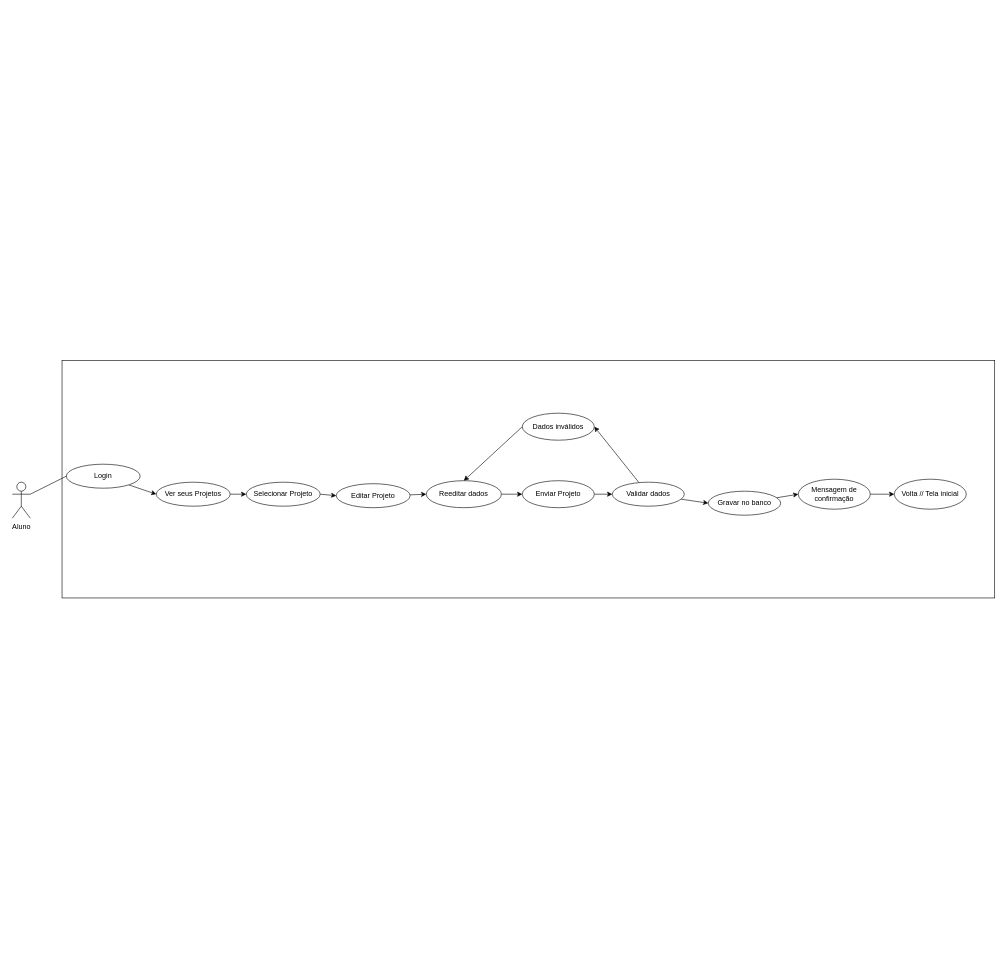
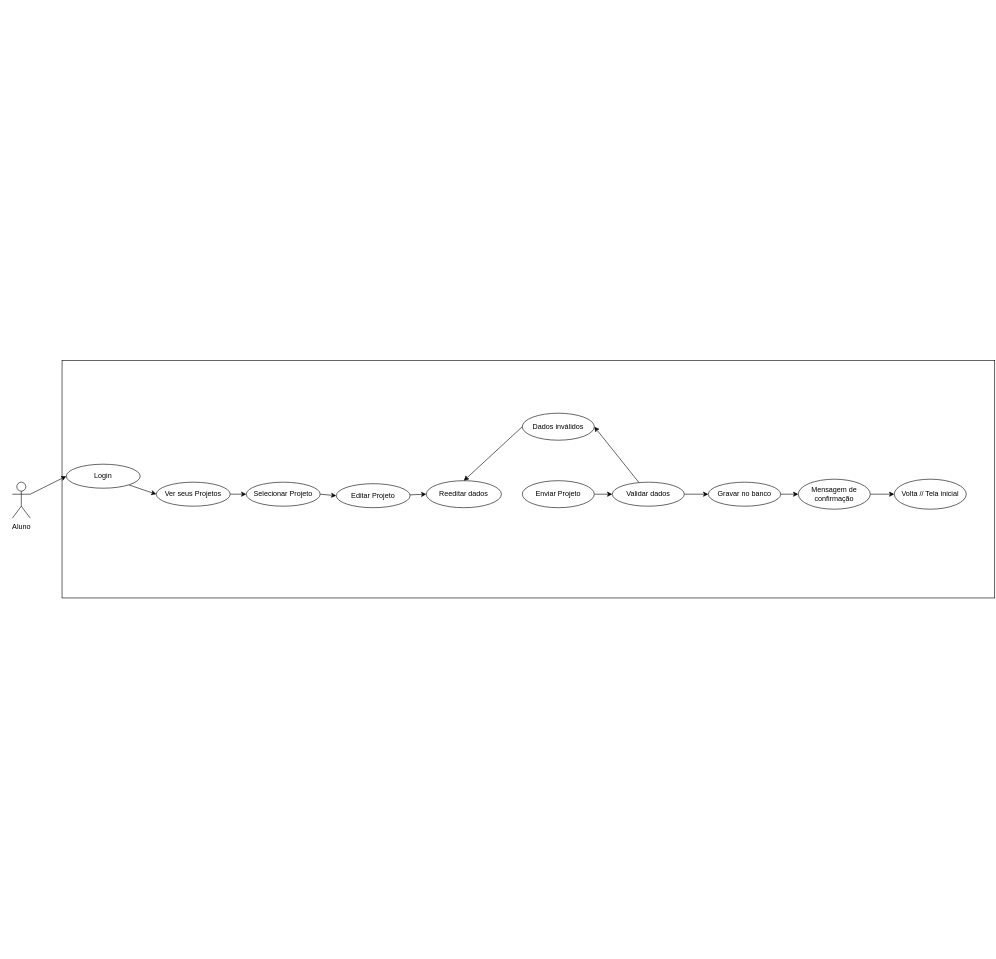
  <mxCell id="0" />
  <mxCell id="1" parent="0" />
  <mxCell id="2" value="" style="rounded=0;whiteSpace=wrap;html=1;rotation=90;" parent="1" vertex="1"><mxGeometry x="682.17" y="20.77" width="395.91" height="1554.47" as="geometry" /></mxCell>
  <mxCell id="3" value="Aluno" style="shape=umlActor;verticalLabelPosition=bottom;verticalAlign=top;html=1;outlineConnect=0;" parent="1" vertex="1"><mxGeometry x="20" y="803" width="30" height="60" as="geometry" /></mxCell>
  <mxCell id="4" style="edgeStyle=none;html=1;entryX=1;entryY=0.5;entryDx=0;entryDy=0;" parent="1" source="6" target="20" edge="1"><mxGeometry relative="1" as="geometry" /></mxCell>
  <mxCell id="5" style="edgeStyle=none;html=1;entryX=0;entryY=0.5;entryDx=0;entryDy=0;" parent="1" source="6" target="10" edge="1"><mxGeometry relative="1" as="geometry" /></mxCell>
  <mxCell id="6" value="Validar dados" style="ellipse;whiteSpace=wrap;html=1;" parent="1" vertex="1"><mxGeometry x="1020" y="803" width="120" height="40" as="geometry" /></mxCell>
  <mxCell id="7" style="edgeStyle=none;html=1;entryX=0;entryY=0.5;entryDx=0;entryDy=0;" parent="1" source="8" target="6" edge="1"><mxGeometry relative="1" as="geometry" /></mxCell>
  <mxCell id="8" value="Enviar Projeto" style="ellipse;whiteSpace=wrap;html=1;" parent="1" vertex="1"><mxGeometry x="870" y="800.5" width="120" height="45" as="geometry" /></mxCell>
  <mxCell id="9" style="edgeStyle=none;html=1;entryX=0;entryY=0.5;entryDx=0;entryDy=0;" parent="1" source="10" target="12" edge="1"><mxGeometry relative="1" as="geometry"><mxPoint x="1020" y="820.5" as="targetPoint" /></mxGeometry></mxCell>
- <mxCell id="10" value="Gravar no banco" style="ellipse;whiteSpace=wrap;html=1;" parent="1" vertex="1"><mxGeometry x="1180" y="818" width="120.62" height="40" as="geometry" /></mxCell>
+ <mxCell id="10" value="Gravar no banco" style="ellipse;whiteSpace=wrap;html=1;" parent="1" vertex="1"><mxGeometry x="1180" y="803" width="120.62" height="40" as="geometry" /></mxCell>
  <mxCell id="11" style="edgeStyle=none;html=1;entryX=0;entryY=0.5;entryDx=0;entryDy=0;" parent="1" source="12" target="21" edge="1"><mxGeometry relative="1" as="geometry" /></mxCell>
  <mxCell id="12" value="Mensagem de confirmação" style="ellipse;whiteSpace=wrap;html=1;" parent="1" vertex="1"><mxGeometry x="1330" y="798" width="120" height="50" as="geometry" /></mxCell>
- <mxCell id="13" style="edgeStyle=none;html=1;entryX=0;entryY=0.5;entryDx=0;entryDy=0;" parent="1" source="14" target="8" edge="1"><mxGeometry relative="1" as="geometry" /></mxCell>
  <mxCell id="14" value="Reeditar dados" style="ellipse;whiteSpace=wrap;html=1;" parent="1" vertex="1"><mxGeometry x="710" y="800.5" width="125.17" height="45" as="geometry" /></mxCell>
  <mxCell id="15" style="edgeStyle=none;html=1;entryX=0;entryY=0.5;entryDx=0;entryDy=0;" parent="1" source="16" target="24" edge="1"><mxGeometry relative="1" as="geometry" /></mxCell>
  <mxCell id="16" value="Login" style="ellipse;whiteSpace=wrap;html=1;" parent="1" vertex="1"><mxGeometry x="110" y="773" width="123.12" height="40" as="geometry" /></mxCell>
  <mxCell id="17" style="edgeStyle=none;html=1;entryX=0;entryY=0.5;entryDx=0;entryDy=0;" parent="1" source="18" target="14" edge="1"><mxGeometry relative="1" as="geometry" /></mxCell>
  <mxCell id="18" value="Editar Projeto" style="ellipse;whiteSpace=wrap;html=1;" parent="1" vertex="1"><mxGeometry x="560" y="805.5" width="123" height="40" as="geometry" /></mxCell>
  <mxCell id="19" style="edgeStyle=none;html=1;entryX=0.5;entryY=0;entryDx=0;entryDy=0;exitX=0;exitY=0.5;exitDx=0;exitDy=0;" parent="1" source="20" target="14" edge="1"><mxGeometry relative="1" as="geometry" /></mxCell>
  <mxCell id="20" value="Dados inválidos" style="ellipse;whiteSpace=wrap;html=1;" parent="1" vertex="1"><mxGeometry x="870" y="688" width="120" height="45" as="geometry" /></mxCell>
  <mxCell id="21" value="Volta // Tela inicial" style="ellipse;whiteSpace=wrap;html=1;" parent="1" vertex="1"><mxGeometry x="1490" y="798" width="120" height="50" as="geometry" /></mxCell>
- <mxCell id="22" value="" style="endArrow=none;html=1;exitX=1;exitY=0.333;exitDx=0;exitDy=0;exitPerimeter=0;entryX=0;entryY=0.5;entryDx=0;entryDy=0;" parent="1" source="3" target="16" edge="1"><mxGeometry width="50" height="50" relative="1" as="geometry"><mxPoint x="180" y="738" as="sourcePoint" /><mxPoint x="230" y="688" as="targetPoint" /></mxGeometry></mxCell>
+ <mxCell id="22" value="" style="endArrow=classic;html=1;exitX=1;exitY=0.333;exitDx=0;exitDy=0;exitPerimeter=0;entryX=0;entryY=0.5;entryDx=0;entryDy=0;" parent="1" source="3" target="16" edge="1"><mxGeometry width="50" height="50" relative="1" as="geometry"><mxPoint x="180" y="738" as="sourcePoint" /><mxPoint x="230" y="688" as="targetPoint" /></mxGeometry></mxCell>
  <mxCell id="23" style="edgeStyle=none;html=1;entryX=0;entryY=0.5;entryDx=0;entryDy=0;" parent="1" source="24" target="26" edge="1"><mxGeometry relative="1" as="geometry" /></mxCell>
  <mxCell id="24" value="Ver seus Projetos" style="ellipse;whiteSpace=wrap;html=1;" parent="1" vertex="1"><mxGeometry x="260" y="803" width="123.12" height="40" as="geometry" /></mxCell>
  <mxCell id="25" style="edgeStyle=none;html=1;exitX=1;exitY=0.5;exitDx=0;exitDy=0;entryX=0;entryY=0.5;entryDx=0;entryDy=0;" parent="1" source="26" target="18" edge="1"><mxGeometry relative="1" as="geometry" /></mxCell>
  <mxCell id="26" value="Selecionar Projeto" style="ellipse;whiteSpace=wrap;html=1;" parent="1" vertex="1"><mxGeometry x="410" y="803" width="123.12" height="40" as="geometry" /></mxCell>
